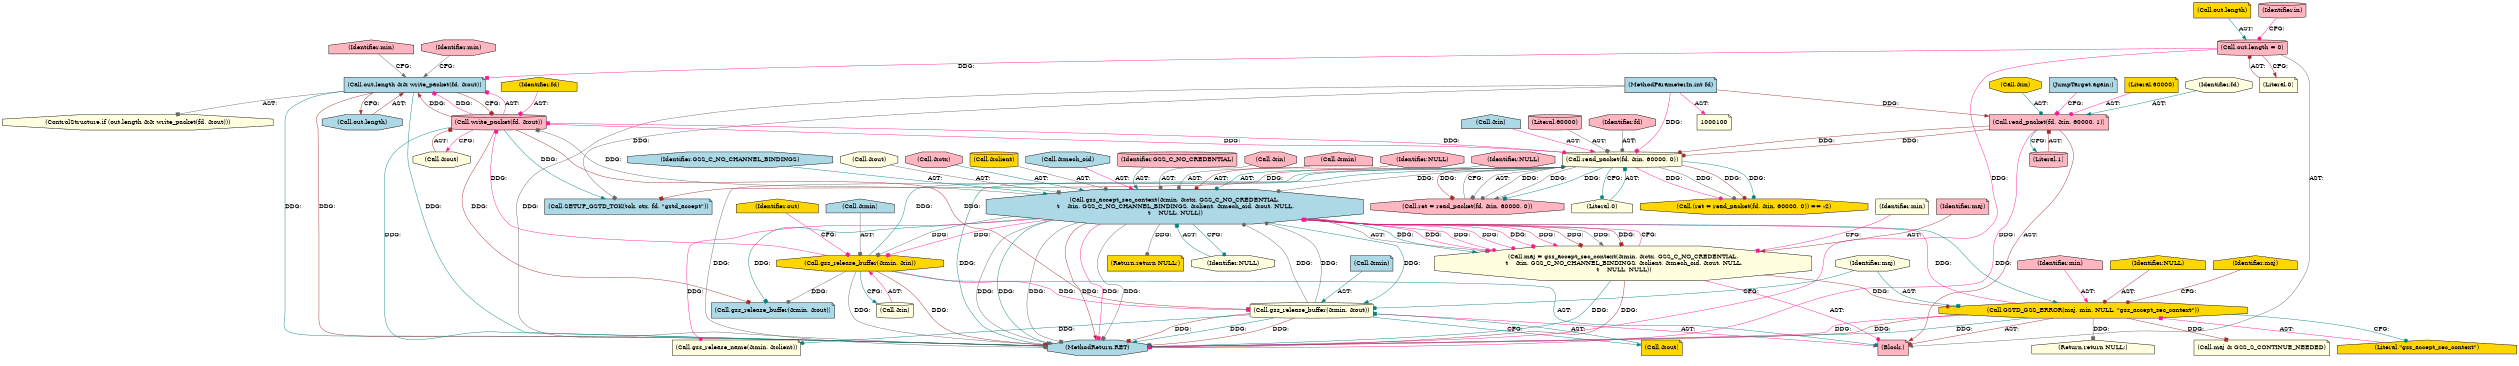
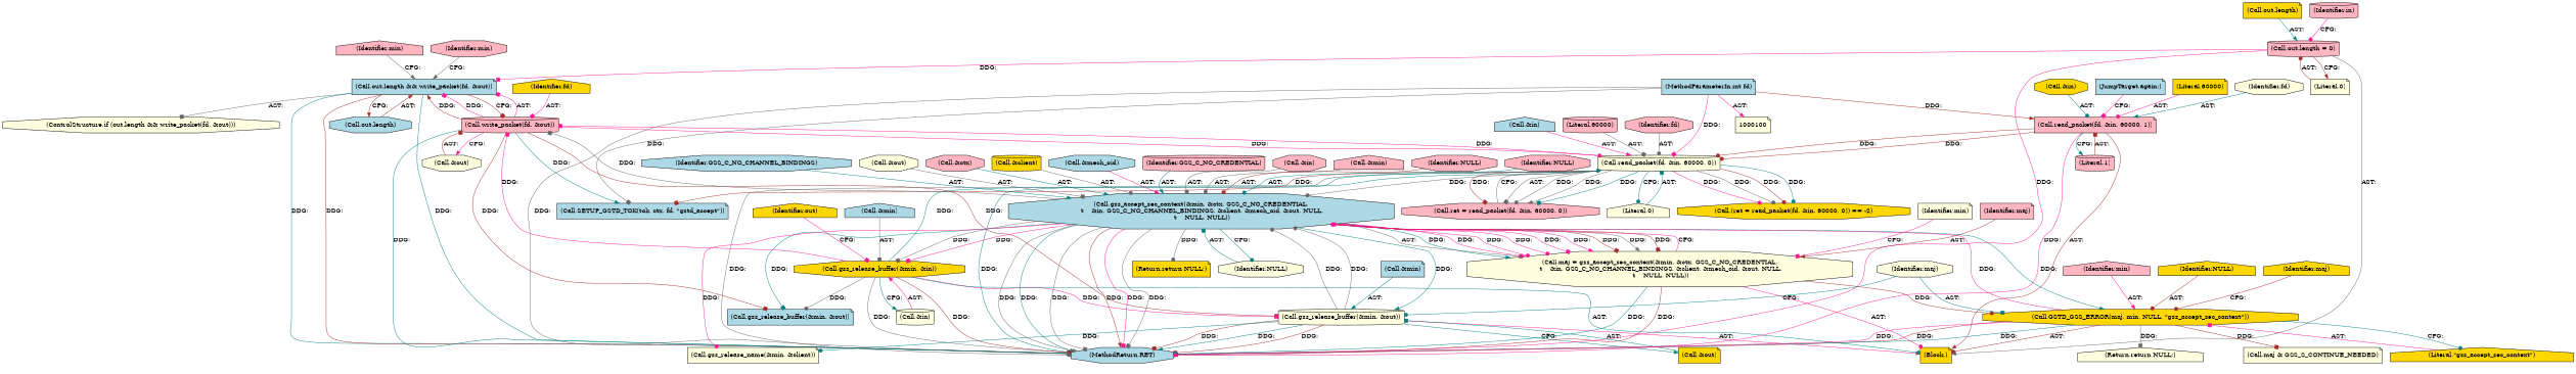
  digraph {
    node [fillcolor=lightpink shape=octagon style=filled]
    edge [arrowhead=box color=teal]
    n1 [fillcolor=lightblue label="(Call,out.length && write_packet(fd, &out))" shape=note]
    n2 [label="(Call,write_packet(fd, &out))" shape=cylinder]
    n3 [fillcolor=lightblue label="(Call,out.length)"]
    n4 [fillcolor=lightyellow label="(ControlStructure,if (out.length && write_packet(fd, &out)))"]
    n5 [fillcolor=lightblue label="(MethodReturn,RET)"]
    n6 [fillcolor=lightyellow label="(Call,read_packet(fd, &in, 60000, 0))" shape=cylinder]
    n7 [fillcolor=lightyellow label="(Call,gss_release_buffer(&min, &out))" shape=cylinder]
    n8 [fillcolor=lightyellow label="(Call,&out)"]
    n9 [fillcolor=lightblue label="(Call,SETUP_GSTD_TOK(tok, ctx, fd, \"gstd_accept\"))" shape=note]
    n10 [fillcolor=lightblue label="(Call,gss_release_buffer(&min, &out))" shape=note]
    n11 [label="(Call,out.length = 0)" shape=cylinder]
-   n12 [label="(Block,)" shape=note]
+   n12 [fillcolor=gold label="(Block,)" shape=note]
    n13 [fillcolor=lightyellow label="(Literal,0)" shape=note]
    n14 [fillcolor=lightblue label="(Call,gss_accept_sec_context(&min, &ctx, GSS_C_NO_CREDENTIAL,\n \t    &in, GSS_C_NO_CHANNEL_BINDINGS, &client, &mech_oid, &out, NULL,\n \t    NULL, NULL))"]
    n15 [label="(Call,ret = read_packet(fd, &in, 60000, 0))"]
    n16 [fillcolor=lightyellow label="(Literal,0)" shape=house]
    n17 [fillcolor=gold label="(Call,(ret = read_packet(fd, &in, 60000, 0)) == -2)"]
    n18 [fillcolor=lightyellow label="(Call,gss_release_name(&min, &client))" shape=note]
    n19 [fillcolor=gold label="(Call,&out)" shape=note]
    n20 [fillcolor=gold label="(Call,gss_release_buffer(&min, &in))"]
    n21 [fillcolor=gold label="(Call,GSTD_GSS_ERROR(maj, min, NULL, \"gss_accept_sec_context\"))"]
    n22 [fillcolor=lightyellow label="(Call,maj = gss_accept_sec_context(&min, &ctx, GSS_C_NO_CREDENTIAL,\n \t    &in, GSS_C_NO_CHANNEL_BINDINGS, &client, &mech_oid, &out, NULL,\n \t    NULL, NULL))"]
    n23 [fillcolor=gold label="(Return,return NULL;)" shape=note]
    n24 [fillcolor=lightyellow label="(Identifier,NULL)"]
    n25 [label="(Call,read_packet(fd, &in, 60000, 1))" shape=note]
    n26 [label="(Literal,1)" shape=cylinder]
    n27 [fillcolor=lightblue label="(MethodParameterIn,int fd)" shape=note]
    1000100 [fillcolor=lightyellow shape=note]
    n29 [fillcolor=lightyellow label="(Call,&in)" shape=cylinder]
    n30 [fillcolor=lightyellow label="(Return,return NULL;)" shape=house]
    n31 [fillcolor=lightyellow label="(Call,maj & GSS_S_CONTINUE_NEEDED)" shape=note]
    n32 [fillcolor=gold label="(Literal,\"gss_accept_sec_context\")" shape=house]
    n33 [label="(Identifier,min)" shape=house]
    n34 [label="(Call,&min)" shape=house]
    n35 [label="(Identifier,NULL)"]
    n36 [label="(Identifier,NULL)"]
    n37 [fillcolor=lightblue label="(Identifier,GSS_C_NO_CHANNEL_BINDINGS)"]
    n38 [fillcolor=gold label="(Call,out.length)" shape=note]
    n39 [fillcolor=gold label="(Call,&in)"]
    n40 [fillcolor=lightblue label="(Call,&in)" shape=house]
    n41 [fillcolor=lightblue label="(JumpTarget,again:)" shape=note]
    n42 [fillcolor=lightyellow label="(Identifier,min)" shape=note]
    n43 [label="(Call,&in)"]
    n44 [fillcolor=lightblue label="(Call,&min)" shape=note]
    n45 [fillcolor=gold label="(Literal,60000)" shape=note]
    n46 [label="(Identifier,min)"]
    n47 [label="(Literal,60000)" shape=cylinder]
    n48 [fillcolor=lightyellow label="(Call,&out)"]
    n49 [label="(Identifier,in)" shape=cylinder]
    n50 [label="(Call,&ctx)"]
    n51 [fillcolor=gold label="(Call,&client)" shape=cylinder]
    n52 [label="(Identifier,maj)" shape=note]
    n53 [fillcolor=lightyellow label="(Identifier,maj)"]
    n54 [label="(Identifier,fd)"]
    n55 [fillcolor=lightblue label="(Call,&mech_oid)"]
    n56 [fillcolor=gold label="(Identifier,NULL)" shape=house]
    n57 [fillcolor=gold label="(Identifier,maj)" shape=house]
    n58 [fillcolor=gold label="(Identifier,fd)" shape=house]
    n59 [label="(Identifier,GSS_C_NO_CREDENTIAL)" shape=cylinder]
    n60 [fillcolor=gold label="(Identifier,out)" shape=house]
    n61 [label="(Identifier,min)" shape=house]
    n62 [fillcolor=lightyellow label="(Identifier,fd)"]
    n63 [fillcolor=lightblue label="(Call,&min)" shape=house]
    n1 -> n2 [color=brown label="CFG: "]
    n1 -> n3 [arrowhead=normal color=brown label="CFG: "]
    n1 -> n4 [color=gray40 label="AST: "]
    n1 -> n5 [arrowhead=dot label="DDG: "]
    n1 -> n5 [arrowhead=dot color=brown label="DDG: "]
    n1 -> n5 [arrowhead=dot label="DDG: "]
    n2 -> n1 [color=deeppink label="AST: "]
    n2 -> n1 [arrowhead=normal color=brown label="DDG: "]
    n2 -> n1 [color=deeppink label="DDG: "]
    n2 -> n5 [arrowhead=dot label="DDG: "]
    n2 -> n6 [arrowhead=dot color=deeppink label="DDG: "]
    n2 -> n7 [color=brown label="DDG: "]
    n2 -> n8 [arrowhead=normal color=deeppink label="CFG: "]
    n2 -> n9 [arrowhead=normal label="DDG: "]
    n2 -> n10 [color=brown label="DDG: "]
    n3 -> n1 [arrowhead=normal color=brown label="AST: "]
    n6 -> n2 [color=deeppink label="DDG: "]
    n6 -> n5 [arrowhead=normal label="DDG: "]
    n6 -> n5 [color=gray40 label="DDG: "]
    n6 -> n9 [color=brown label="DDG: "]
    n6 -> n14 [arrowhead=dot color=gray40 label="DDG: "]
    n6 -> n15 [color=gray40 label="AST: "]
    n6 -> n15 [arrowhead=dot color=gray40 label="DDG: "]
    n6 -> n15 [arrowhead=normal color=gray40 label="DDG: "]
    n6 -> n15 [label="DDG: "]
    n6 -> n15 [color=brown label="DDG: "]
    n6 -> n16 [arrowhead=dot label="CFG: "]
    n6 -> n17 [arrowhead=dot color=deeppink label="DDG: "]
    n6 -> n17 [arrowhead=dot color=gray40 label="DDG: "]
    n6 -> n17 [arrowhead=dot color=brown label="DDG: "]
    n6 -> n17 [arrowhead=dot label="DDG: "]
    n7 -> n5 [arrowhead=normal label="DDG: "]
    n7 -> n5 [color=brown label="DDG: "]
    n7 -> n5 [color=brown label="DDG: "]
    n7 -> n12 [arrowhead=normal color=deeppink label="AST: "]
    n7 -> n14 [arrowhead=dot color=gray40 label="DDG: "]
    n7 -> n14 [arrowhead=dot color=gray40 label="DDG: "]
    n7 -> n18 [arrowhead=dot label="DDG: "]
    n7 -> n19 [arrowhead=normal label="CFG: "]
    n8 -> n2 [color=brown label="AST: "]
    n11 -> n1 [color=deeppink label="DDG: "]
    n11 -> n5 [arrowhead=dot color=deeppink label="DDG: "]
    n11 -> n12 [arrowhead=normal color=gray40 label="AST: "]
    n11 -> n13 [arrowhead=normal color=brown label="CFG: "]
    n13 -> n11 [arrowhead=dot color=brown label="AST: "]
    n14 -> n2 [color=gray40 label="DDG: "]
    n14 -> n5 [arrowhead=normal label="DDG: "]
    n14 -> n5 [arrowhead=normal color=gray40 label="DDG: "]
    n14 -> n5 [color=gray40 label="DDG: "]
    n14 -> n5 [arrowhead=normal color=brown label="DDG: "]
    n14 -> n5 [color=deeppink label="DDG: "]
    n14 -> n5 [color=gray40 label="DDG: "]
    n14 -> n7 [arrowhead=normal label="DDG: "]
    n14 -> n10 [label="DDG: "]
    n14 -> n18 [arrowhead=dot color=deeppink label="DDG: "]
    n14 -> n20 [color=deeppink label="DDG: "]
    n14 -> n20 [color=gray40 label="DDG: "]
    n14 -> n21 [arrowhead=normal label="DDG: "]
    n14 -> n22 [color=gray40 label="AST: "]
    n14 -> n22 [arrowhead=normal label="DDG: "]
    n14 -> n22 [arrowhead=normal color=deeppink label="DDG: "]
    n14 -> n22 [arrowhead=dot color=deeppink label="DDG: "]
    n14 -> n22 [arrowhead=dot color=deeppink label="DDG: "]
    n14 -> n22 [color=deeppink label="DDG: "]
    n14 -> n22 [arrowhead=normal color=deeppink label="DDG: "]
    n14 -> n22 [color=brown label="DDG: "]
    n14 -> n22 [arrowhead=normal color=gray40 label="DDG: "]
    n14 -> n22 [color=brown label="DDG: "]
    n14 -> n23 [arrowhead=dot color=gray40 label="DDG: "]
    n14 -> n24 [arrowhead=dot label="CFG: "]
    n15 -> n6 [arrowhead=dot color=gray40 label="CFG: "]
    n16 -> n6 [label="AST: "]
    n19 -> n7 [label="AST: "]
    n20 -> n2 [color=deeppink label="DDG: "]
    n20 -> n5 [color=gray40 label="DDG: "]
    n20 -> n5 [arrowhead=dot color=brown label="DDG: "]
    n20 -> n6 [arrowhead=normal label="DDG: "]
    n20 -> n7 [color=deeppink label="DDG: "]
    n20 -> n10 [arrowhead=dot color=gray40 label="DDG: "]
    n20 -> n12 [arrowhead=dot label="AST: "]
    n20 -> n29 [arrowhead=normal label="CFG: "]
    n21 -> n5 [arrowhead=normal color=brown label="DDG: "]
    n21 -> n5 [label="DDG: "]
    n21 -> n5 [arrowhead=dot color=deeppink label="DDG: "]
    n21 -> n12 [arrowhead=dot color=brown label="AST: "]
    n21 -> n14 [arrowhead=dot color=deeppink label="DDG: "]
    n21 -> n30 [color=gray40 label="DDG: "]
    n21 -> n31 [color=brown label="DDG: "]
    n21 -> n32 [arrowhead=dot label="CFG: "]
    n22 -> n5 [label="DDG: "]
    n22 -> n5 [arrowhead=normal color=brown label="DDG: "]
    n22 -> n12 [arrowhead=dot color=deeppink label="AST: "]
    n22 -> n14 [color=deeppink label="CFG: "]
    n22 -> n21 [arrowhead=dot color=brown label="DDG: "]
    n24 -> n14 [label="AST: "]
    n25 -> n5 [arrowhead=dot color=deeppink label="DDG: "]
    n25 -> n6 [arrowhead=dot color=brown label="DDG: "]
    n25 -> n6 [arrowhead=dot color=brown label="DDG: "]
    n25 -> n12 [arrowhead=normal color=brown label="AST: "]
    n25 -> n26 [arrowhead=normal label="CFG: "]
    n26 -> n25 [color=brown label="AST: "]
    n27 -> n5 [arrowhead=normal color=gray40 label="DDG: "]
    n27 -> n6 [color=deeppink label="DDG: "]
    n27 -> n9 [color=gray40 label="DDG: "]
    n27 -> n25 [arrowhead=normal color=brown label="DDG: "]
    n27 -> 1000100 [arrowhead=normal color=deeppink label="AST: "]
    n29 -> n20 [arrowhead=normal color=deeppink label="AST: "]
    n32 -> n21 [color=deeppink label="AST: "]
    n33 -> n21 [arrowhead=normal color=deeppink label="AST: "]
    n34 -> n14 [arrowhead=dot color=gray40 label="AST: "]
    n35 -> n14 [arrowhead=dot color=brown label="AST: "]
    n36 -> n14 [arrowhead=dot label="AST: "]
    n37 -> n14 [arrowhead=normal label="AST: "]
    n38 -> n11 [arrowhead=normal label="AST: "]
    n39 -> n25 [arrowhead=dot label="AST: "]
    n40 -> n6 [arrowhead=normal color=deeppink label="AST: "]
    n41 -> n25 [color=deeppink label="CFG: "]
    n42 -> n22 [color=deeppink label="CFG: "]
    n43 -> n14 [arrowhead=dot color=gray40 label="AST: "]
    n44 -> n7 [arrowhead=normal label="AST: "]
    n45 -> n25 [arrowhead=dot color=deeppink label="AST: "]
    n46 -> n1 [arrowhead=normal color=gray40 label="CFG: "]
    n47 -> n6 [color=gray40 label="AST: "]
    n48 -> n14 [color=gray40 label="AST: "]
    n49 -> n11 [arrowhead=dot color=deeppink label="CFG: "]
    n50 -> n14 [arrowhead=normal label="AST: "]
    n51 -> n14 [arrowhead=dot color=gray40 label="AST: "]
    n52 -> n22 [arrowhead=normal color=brown label="AST: "]
    n53 -> n7 [arrowhead=dot label="CFG: "]
    n53 -> n21 [label="AST: "]
    n54 -> n6 [arrowhead=dot color=gray40 label="AST: "]
    n55 -> n14 [arrowhead=normal color=deeppink label="AST: "]
    n56 -> n21 [arrowhead=dot color=brown label="AST: "]
    n57 -> n21 [arrowhead=dot color=brown label="CFG: "]
    n58 -> n2 [color=deeppink label="AST: "]
    n59 -> n14 [arrowhead=normal label="AST: "]
    n60 -> n20 [color=deeppink label="CFG: "]
    n61 -> n1 [arrowhead=normal color=gray40 label="CFG: "]
    n62 -> n25 [arrowhead=normal label="AST: "]
    n63 -> n20 [color=gray40 label="AST: "]
  }
